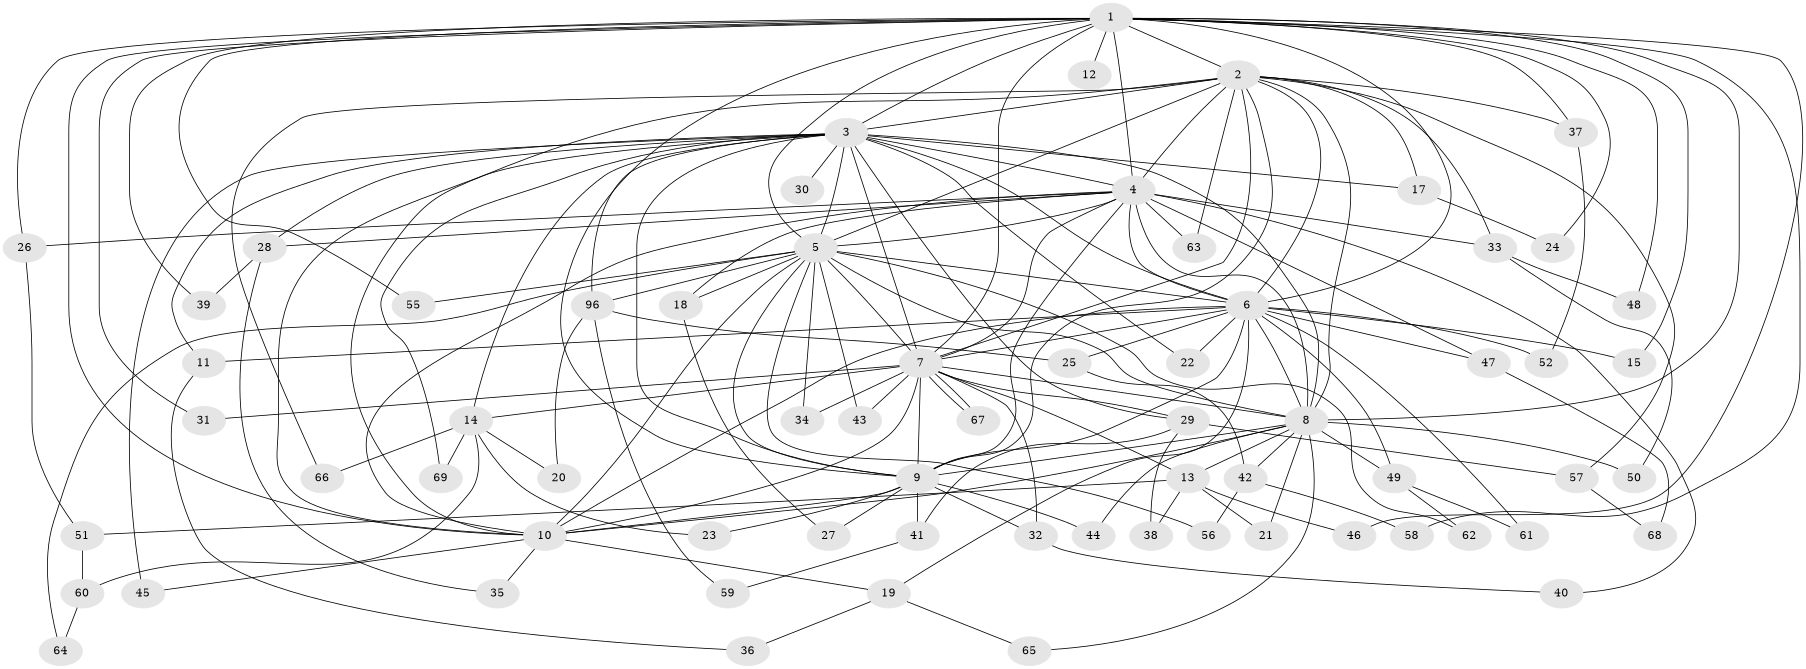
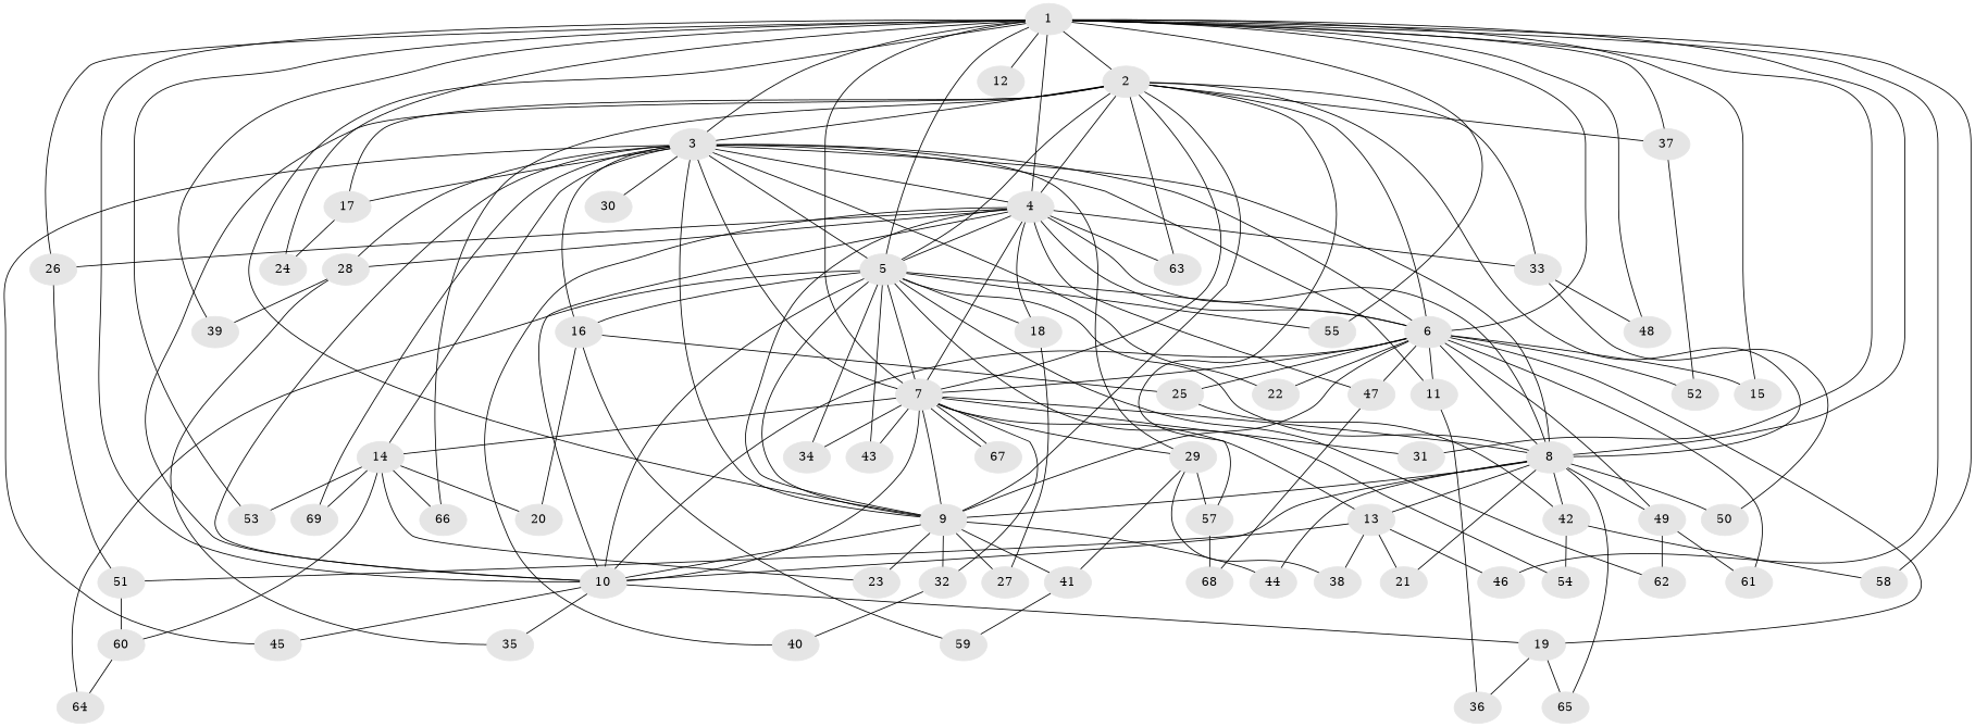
  graph {
    node [color=gray90 style=filled]
    1
    2
    3
    4
    5
    6
    7
    8
    9
    10
    12
    15
    24
    26
    31
    37
    39
    46
    48
+   53
    55
    58
    17
    33
    57
    63
    66
    30
    11
    14
-   16 [label=96]
+   16
    22
    28
    29
    45
    69
    18
    40
    47
    34
    43
-   54 [label=56]
+   54
    62
    64
    19
    25
    49
    52
    61
    13
    32
    67
    21
    42
    44
    50
    65
    27
    23
    41
    35
    51
    68
    36
    20
    60
    59
    38
    1 -- 2
    1 -- 3
    1 -- 4
    1 -- 5
    1 -- 6
    1 -- 7
    1 -- 8
    1 -- 9
    1 -- 10
    1 -- 12
    1 -- 15
    1 -- 24
    1 -- 26
    1 -- 31
    1 -- 37
    1 -- 39
    1 -- 46
    1 -- 48
+   1 -- 53
    1 -- 55
    1 -- 58
    2 -- 3
    2 -- 4
    2 -- 5
    2 -- 6
    2 -- 7
    2 -- 8
    2 -- 9
    2 -- 10
    2 -- 37
    2 -- 17
    2 -- 33
    2 -- 57
    2 -- 63
    2 -- 66
    3 -- 4
    3 -- 5
    3 -- 6
    3 -- 7
    3 -- 8
    3 -- 9
    3 -- 10
    3 -- 17
    3 -- 30
    3 -- 11
    3 -- 14
    3 -- 16
    3 -- 22
    3 -- 28
    3 -- 29
    3 -- 45
    3 -- 69
    4 -- 5
    4 -- 6
    4 -- 7
    4 -- 8
    4 -- 9
    4 -- 10
    4 -- 26
    4 -- 33
    4 -- 63
    4 -- 28
    4 -- 18
    4 -- 40
    4 -- 47
    5 -- 6
    5 -- 7
    5 -- 8
    5 -- 9
    5 -- 10
    5 -- 55
    5 -- 16
    5 -- 18
    5 -- 34
    5 -- 43
    5 -- 54
    5 -- 62
    5 -- 64
    6 -- 7
    6 -- 8
    6 -- 9
    6 -- 10
    6 -- 15
    6 -- 11
    6 -- 22
    6 -- 47
    6 -- 19
    6 -- 25
    6 -- 49
    6 -- 52
    6 -- 61
    7 -- 8
    7 -- 9
    7 -- 10
    7 -- 31
    7 -- 14
    7 -- 29
    7 -- 34
    7 -- 43
    7 -- 13
    7 -- 32
    7 -- 67
    7 -- 67
    8 -- 9
    8 -- 10
    8 -- 49
    8 -- 13
    8 -- 21
    8 -- 42
    8 -- 44
    8 -- 50
    8 -- 65
    9 -- 10
    9 -- 32
    9 -- 44
    9 -- 27
    9 -- 23
    9 -- 41
    10 -- 45
    10 -- 19
    10 -- 35
    26 -- 51
    37 -- 52
    17 -- 24
    33 -- 48
    33 -- 50
    57 -- 68
    11 -- 36
+   14 -- 53
    14 -- 66
    14 -- 69
    14 -- 23
    14 -- 20
    14 -- 60
    16 -- 25
    16 -- 20
    16 -- 59
    28 -- 39
    28 -- 35
    29 -- 57
    29 -- 41
    29 -- 38
    18 -- 27
    47 -- 68
    19 -- 65
    19 -- 36
    25 -- 42
    49 -- 62
    49 -- 61
    13 -- 46
    13 -- 21
    13 -- 51
    13 -- 38
    32 -- 40
    42 -- 58
    42 -- 54
    41 -- 59
    51 -- 60
    60 -- 64
  }
